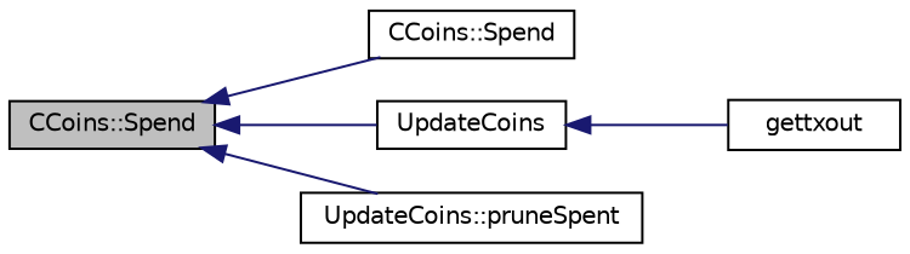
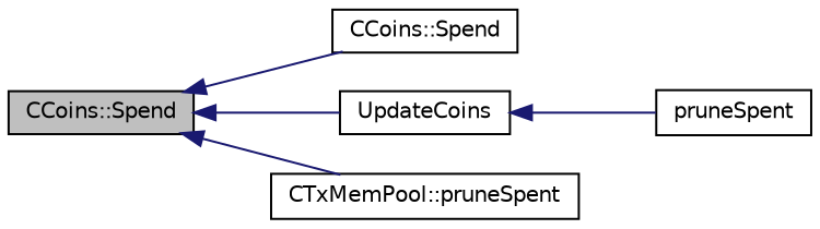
  digraph {
    rankdir=LR
    node [color=black fillcolor=white fontname=Helvetica fontsize=10 shape=record style=filled]
    edge [color=midnightblue dir=back fontname=Helvetica fontsize=10 labelfontname=Helvetica labelfontsize=10 style=solid]
    n1 [fillcolor=grey75 fontcolor=black height=0.2 label="CCoins::Spend" width=0.4]
    n2 [height=0.2 label="CCoins::Spend" width=0.4]
    n3 [height=0.2 label=UpdateCoins width=0.4]
-   n4 [height=0.2 label="UpdateCoins::pruneSpent" width=0.4]
-   n5 [height=0.2 label=gettxout width=0.4]
+   n4 [height=0.2 label="CTxMemPool::pruneSpent" width=0.4]
+   n5 [height=0.2 label=pruneSpent width=0.4]
    n1 -> n2
    n1 -> n3
    n1 -> n4
    n3 -> n5
  }
